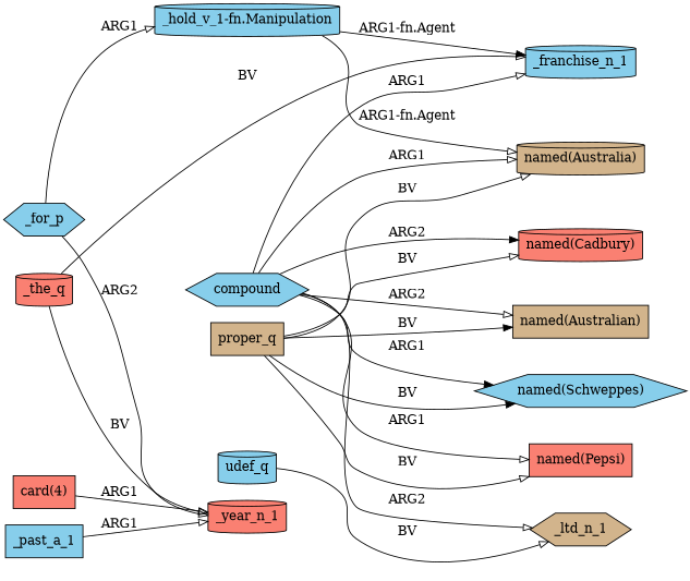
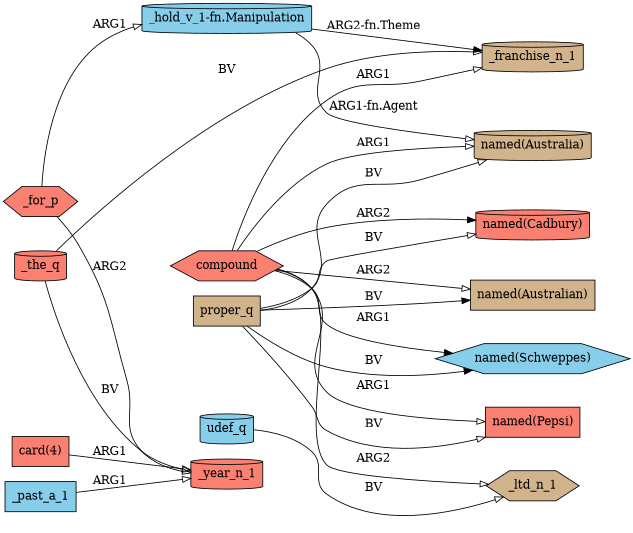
  digraph {
    rankdir=LR
    node [fillcolor=salmon shape=cylinder style=filled]
    edge [arrowhead=onormal]
-   _for_p [fillcolor=skyblue shape=hexagon]
+   _for_p [shape=hexagon]
    "_hold_v_1-fn.Manipulation" [fillcolor=skyblue]
    _year_n_1
-   _franchise_n_1 [fillcolor=skyblue]
+   _franchise_n_1 [fillcolor=tan]
    "named(Australia)" [fillcolor=tan]
-   compound [fillcolor=skyblue shape=hexagon]
+   compound [shape=hexagon]
    "named(Cadbury)"
    "named(Australian)" [fillcolor=tan shape=box]
    "named(Schweppes)" [fillcolor=skyblue shape=hexagon]
    "named(Pepsi)" [shape=box]
    _ltd_n_1 [fillcolor=tan shape=hexagon]
    proper_q [fillcolor=tan shape=box]
    "card(4)" [shape=box]
    _past_a_1 [fillcolor=skyblue shape=box]
    _the_q
    udef_q [fillcolor=skyblue]
    _for_p -> "_hold_v_1-fn.Manipulation" [label=ARG1]
    _for_p -> _year_n_1 [label=ARG2]
-   "_hold_v_1-fn.Manipulation" -> _franchise_n_1 [arrowhead=normal label="ARG1-fn.Agent"]
+   "_hold_v_1-fn.Manipulation" -> _franchise_n_1 [arrowhead=normal label="ARG2-fn.Theme"]
    "_hold_v_1-fn.Manipulation" -> "named(Australia)" [label="ARG1-fn.Agent"]
    compound -> _franchise_n_1 [label=ARG1]
    compound -> "named(Australia)" [label=ARG1]
    compound -> "named(Cadbury)" [arrowhead=normal label=ARG2]
    compound -> "named(Australian)" [label=ARG2]
    compound -> "named(Schweppes)" [arrowhead=normal label=ARG1]
    compound -> "named(Pepsi)" [label=ARG1]
    compound -> _ltd_n_1 [label=ARG2]
    proper_q -> "named(Australia)" [label=BV]
    proper_q -> "named(Cadbury)" [label=BV]
    proper_q -> "named(Australian)" [arrowhead=normal label=BV]
    proper_q -> "named(Schweppes)" [arrowhead=normal label=BV]
    proper_q -> "named(Pepsi)" [label=BV]
    "card(4)" -> _year_n_1 [label=ARG1]
    _past_a_1 -> _year_n_1 [label=ARG1]
    _the_q -> _year_n_1 [label=BV]
    _the_q -> _franchise_n_1 [label=BV]
    udef_q -> _ltd_n_1 [label=BV]
  }
